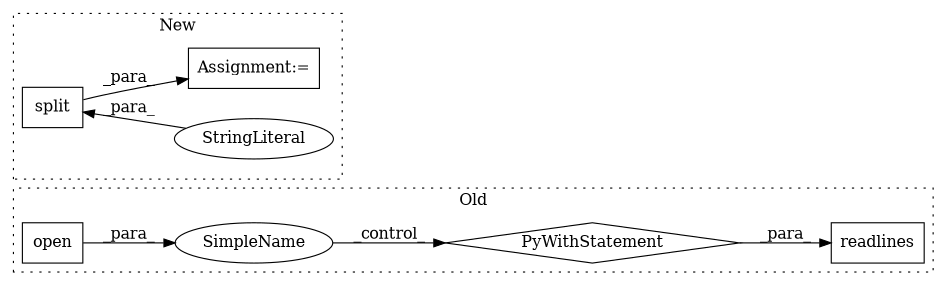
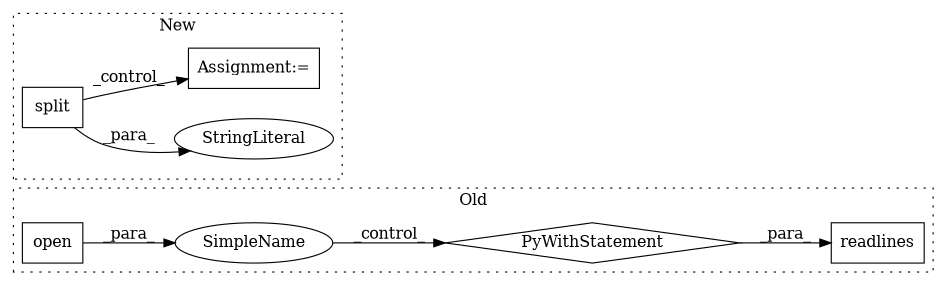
  digraph {
    rankdir=LR
    node [a=32 shape=box]
    n1 [l=11 label=readlines s=4459]
    n2 [a=42 label=SimpleName shape=ellipse]
    n3 [a=104 l="10,2" label=PyWithStatement s="4339,4361" shape=diamond]
    n4 [l="5,1" label=open s="4349,4360"]
    n5 [l="6,1" label=split s="5719,5734"]
    n6 [a=45 l=9 label=StringLiteral s=5725 shape=ellipse]
    n7 [a=7 l=1 label="Assignment:=" s=5695]
    subgraph cluster_1 {
      label=Old
      style=dotted
      n1
      n2
      n3
      n4
    }
    subgraph cluster_2 {
      label=New
      style=dotted
      n5
      n6
      n7
    }
    n2 -> n3 [label=_control_]
    n3 -> n1 [label=_para_]
    n4 -> n2 [label=_para_]
-   n5 -> n7 [label=_para_]
-   n6 -> n5 [label=_para_]
+   n5 -> n7 [label=_control_]
+   n5 -> n6 [label=_para_]
  }
